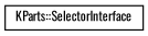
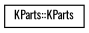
  digraph {
    rankdir=TB
    fontname=Oswald
-   n1 [color=black fillcolor=white fontname=Oswald fontsize=10 height=0.2 label="KParts::SelectorInterface" shape=record style=filled width=0.4]
+   n1 [color=black fillcolor=white fontname=Oswald fontsize=10 height=0.2 label="KParts::KParts" shape=record style=filled width=0.4]
  }
